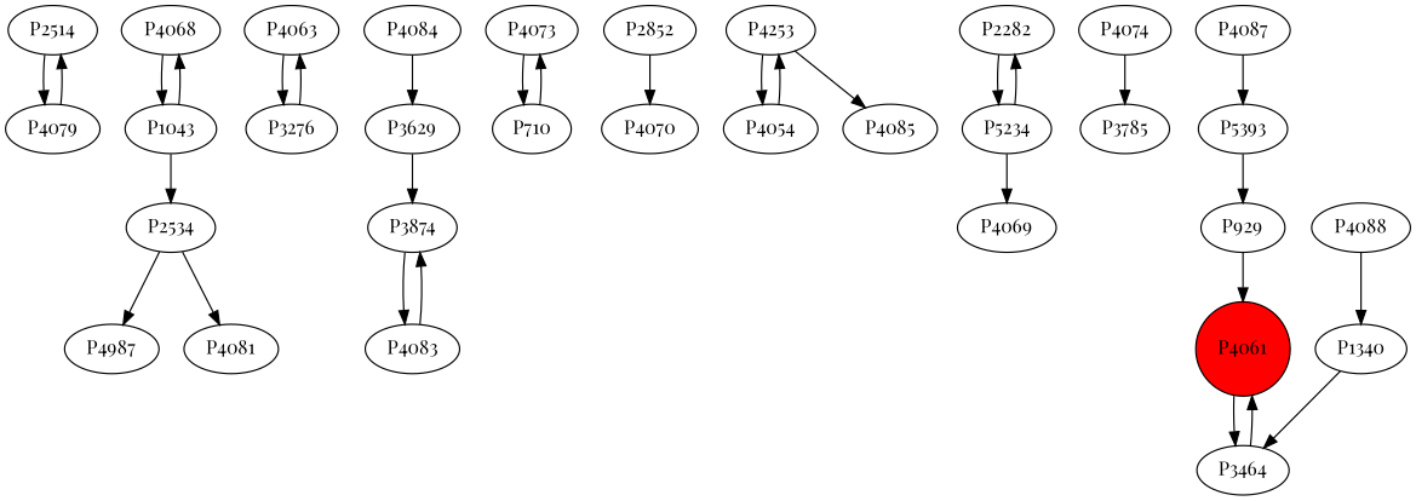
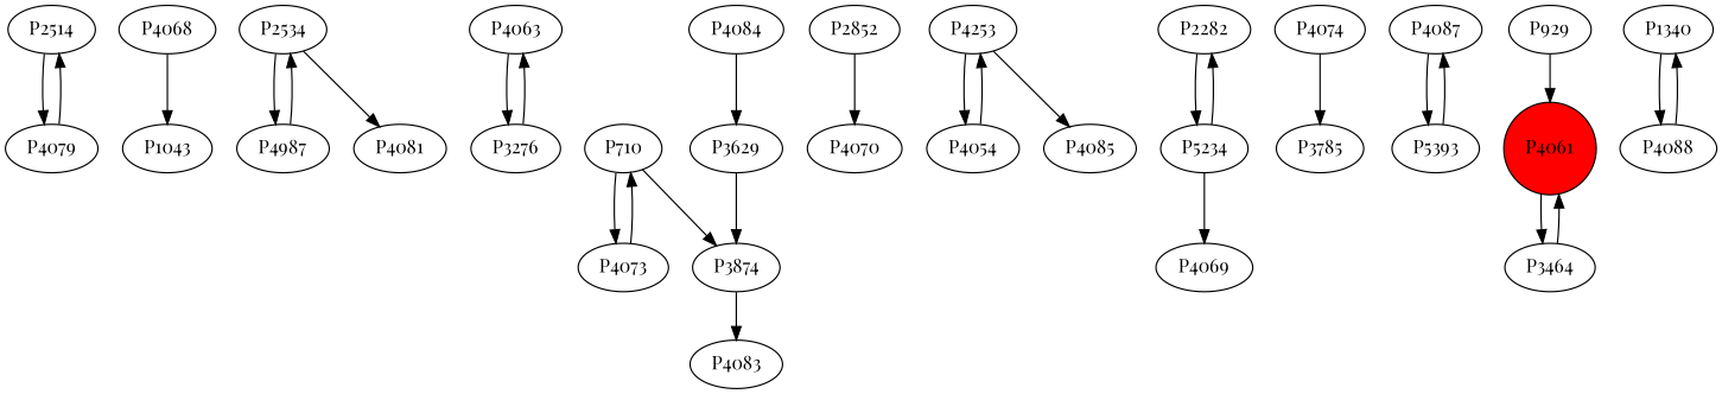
  digraph {
    fontname="Playfair Display"
    node [fontname="Playfair Display"]
    edge [fontname="Playfair Display"]
    P2514
    P4079
    P4068
    P1043
    P2534
    P4987
    P4081
    P4063
    P3276
    P3629
    P3874
    P4084
    P4083
    P4073
    P710
    P2852
    P4070
    P4253
    P4054
    P4085
    P2282
    P5234
    P4069
    P4074
    P3785
    P4087
    P5393
    P4061 [fillcolor=red shape=circle style=filled]
    P3464
    P1340
    P4088
    P929
    P2514 -> P4079
    P4079 -> P2514
    P4068 -> P1043
-   P1043 -> P4068
    P2534 -> P4987
    P2534 -> P4081
-   P1043 -> P2534
+   P4987 -> P2534
    P4063 -> P3276
    P3276 -> P4063
    P3629 -> P3874
    P3874 -> P4083
    P4084 -> P3629
-   P4083 -> P3874
+   P710 -> P3874
    P4073 -> P710
    P710 -> P4073
    P2852 -> P4070
    P4253 -> P4054
    P4253 -> P4085
    P4054 -> P4253
    P2282 -> P5234
    P5234 -> P2282
    P5234 -> P4069
    P4074 -> P3785
    P4087 -> P5393
-   P5393 -> P929
+   P5393 -> P4087
    P4061 -> P3464
    P3464 -> P4061
-   P1340 -> P3464
+   P1340 -> P4088
    P4088 -> P1340
    P929 -> P4061
  }
